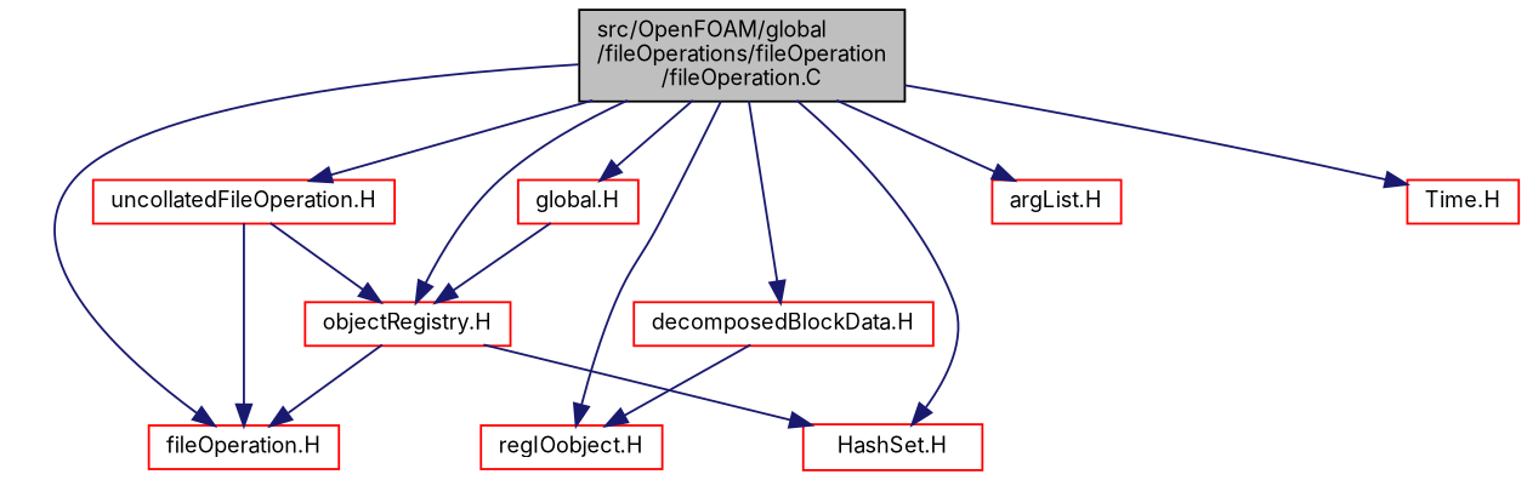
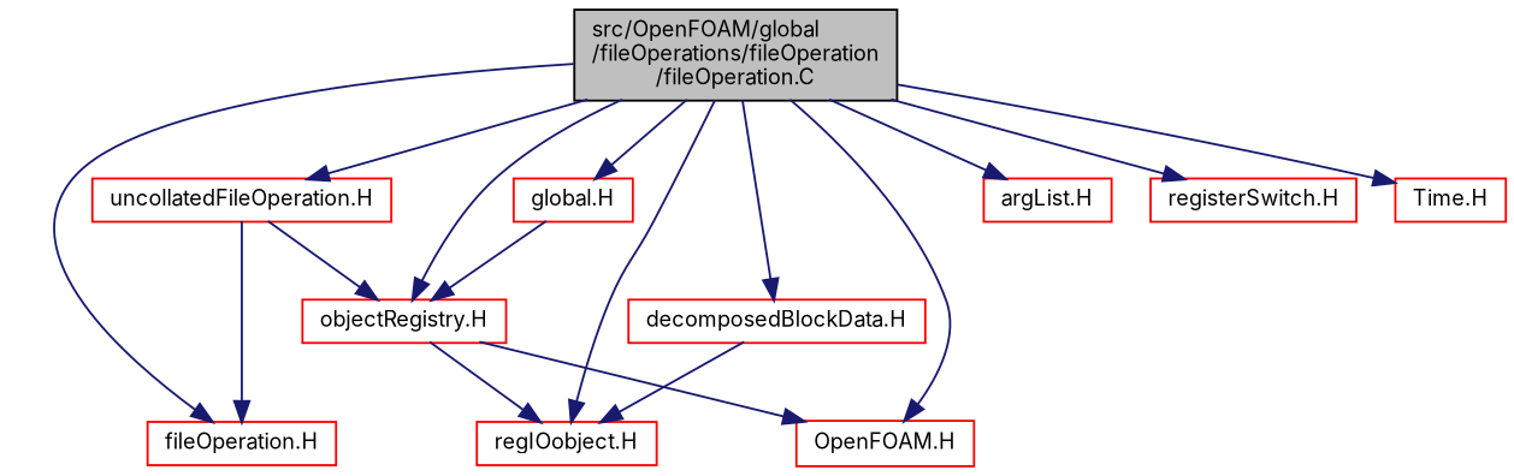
  digraph {
    fontname=Inter
    node [color=red fontname=Inter fontsize=10 shape=record]
    edge [color=midnightblue fontname=Inter fontsize=10 labelfontname=Helvetica labelfontsize=10 style=solid]
    n1 [color=black fillcolor=grey75 fontcolor=black height=0.2 label="src/OpenFOAM/global\l/fileOperations/fileOperation\l/fileOperation.C" style=filled width=0.4]
    n2 [height=0.2 label="fileOperation.H" width=0.4]
    n3 [height=0.2 label="uncollatedFileOperation.H" width=0.4]
    n4 [height=0.2 label="regIOobject.H" width=0.4]
    n5 [height=0.2 label="argList.H" width=0.4]
-   n6 [height=0.2 label="HashSet.H" width=0.4]
+   n6 [height=0.2 label="OpenFOAM.H" width=0.4]
    n7 [height=0.2 label="objectRegistry.H" width=0.4]
    n8 [height=0.2 label="decomposedBlockData.H" width=0.4]
    n9 [height=0.2 label="global.H" width=0.4]
+   n10 [height=0.2 label="registerSwitch.H" width=0.4]
    n11 [height=0.2 label="Time.H" width=0.4]
    n1 -> n2
    n1 -> n3
    n1 -> n4
    n1 -> n5
    n1 -> n6
    n1 -> n7
    n1 -> n8
    n1 -> n9
+   n1 -> n10
    n1 -> n11
    n3 -> n2
    n3 -> n7
-   n7 -> n2
+   n7 -> n4
    n7 -> n6
    n8 -> n4
    n9 -> n7
  }
